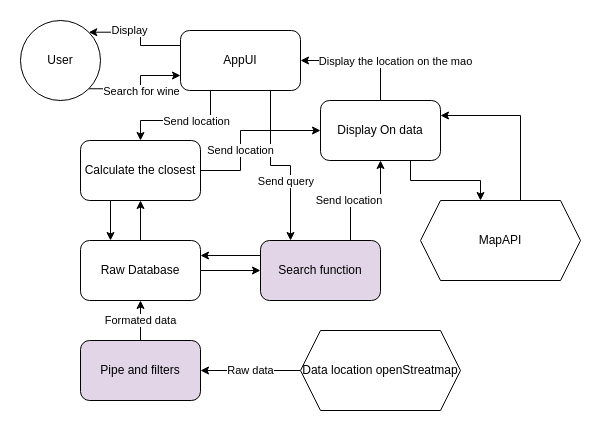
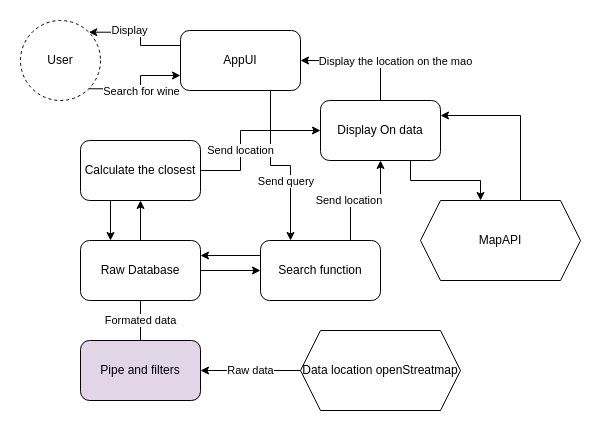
  <mxCell id="0" />
  <mxCell id="1" parent="0" />
- <mxCell id="2" style="edgeStyle=orthogonalEdgeStyle;rounded=0;orthogonalLoop=1;jettySize=auto;html=1;exitX=0.25;exitY=1;exitDx=0;exitDy=0;entryX=0.5;entryY=0;entryDx=0;entryDy=0;" parent="1" source="8" target="11" edge="1"><mxGeometry relative="1" as="geometry"><Array as="points"><mxPoint x="210" y="120" /><mxPoint x="140" y="120" /></Array></mxGeometry></mxCell>
- <mxCell id="3" value="Send location" style="edgeLabel;html=1;align=center;verticalAlign=middle;resizable=0;points=[];" vertex="1" connectable="0" parent="2"><mxGeometry x="-0.25" relative="1" as="geometry"><mxPoint as="offset" /></mxGeometry></mxCell>
  <mxCell id="4" style="edgeStyle=orthogonalEdgeStyle;rounded=0;orthogonalLoop=1;jettySize=auto;html=1;exitX=0.75;exitY=1;exitDx=0;exitDy=0;entryX=0.25;entryY=0;entryDx=0;entryDy=0;" parent="1" source="8" target="14" edge="1"><mxGeometry relative="1" as="geometry" /></mxCell>
  <mxCell id="5" value="Send query&amp;nbsp;" style="edgeLabel;html=1;align=center;verticalAlign=middle;resizable=0;points=[];" vertex="1" connectable="0" parent="4"><mxGeometry x="0.071" y="-3" relative="1" as="geometry"><mxPoint y="12" as="offset" /></mxGeometry></mxCell>
  <mxCell id="6" style="edgeStyle=orthogonalEdgeStyle;rounded=0;orthogonalLoop=1;jettySize=auto;html=1;exitX=0;exitY=0.25;exitDx=0;exitDy=0;entryX=1;entryY=0;entryDx=0;entryDy=0;" edge="1" parent="1" source="8" target="28"><mxGeometry relative="1" as="geometry" /></mxCell>
  <mxCell id="7" value="Display" style="edgeLabel;html=1;align=center;verticalAlign=middle;resizable=0;points=[];" vertex="1" connectable="0" parent="6"><mxGeometry x="0.244" y="-2" relative="1" as="geometry"><mxPoint as="offset" /></mxGeometry></mxCell>
  <mxCell id="8" value="AppUI" style="rounded=1;whiteSpace=wrap;html=1;" parent="1" vertex="1"><mxGeometry x="180" y="30" width="120" height="60" as="geometry" /></mxCell>
  <mxCell id="9" value="Send location" style="edgeStyle=orthogonalEdgeStyle;rounded=0;orthogonalLoop=1;jettySize=auto;html=1;exitX=1;exitY=0.5;exitDx=0;exitDy=0;entryX=0;entryY=0.5;entryDx=0;entryDy=0;" parent="1" source="11" target="21" edge="1"><mxGeometry x="-0.25" relative="1" as="geometry"><Array as="points"><mxPoint x="240" y="170" /><mxPoint x="240" y="130" /></Array><mxPoint as="offset" /></mxGeometry></mxCell>
  <mxCell id="10" style="edgeStyle=orthogonalEdgeStyle;rounded=0;orthogonalLoop=1;jettySize=auto;html=1;exitX=0.25;exitY=1;exitDx=0;exitDy=0;entryX=0.25;entryY=0;entryDx=0;entryDy=0;" parent="1" source="11" target="17" edge="1"><mxGeometry relative="1" as="geometry" /></mxCell>
  <mxCell id="11" value="Calculate the closest" style="rounded=1;whiteSpace=wrap;html=1;" parent="1" vertex="1"><mxGeometry x="80" y="140" width="120" height="60" as="geometry" /></mxCell>
  <mxCell id="12" value="Send location&amp;nbsp;" style="edgeStyle=orthogonalEdgeStyle;rounded=0;orthogonalLoop=1;jettySize=auto;html=1;exitX=0.5;exitY=0;exitDx=0;exitDy=0;entryX=0.5;entryY=1;entryDx=0;entryDy=0;" parent="1" source="14" target="21" edge="1"><mxGeometry relative="1" as="geometry"><Array as="points"><mxPoint x="350" y="240" /><mxPoint x="350" y="200" /><mxPoint x="380" y="200" /></Array></mxGeometry></mxCell>
  <mxCell id="13" style="edgeStyle=orthogonalEdgeStyle;rounded=0;orthogonalLoop=1;jettySize=auto;html=1;exitX=0;exitY=0.25;exitDx=0;exitDy=0;entryX=1;entryY=0.25;entryDx=0;entryDy=0;" parent="1" source="14" target="17" edge="1"><mxGeometry relative="1" as="geometry" /></mxCell>
- <mxCell id="14" value="Search function" style="rounded=1;whiteSpace=wrap;html=1;fillColor=#e1d5e7;" parent="1" vertex="1"><mxGeometry x="260" y="240" width="120" height="60" as="geometry" /></mxCell>
+ <mxCell id="14" value="Search function" style="rounded=1;whiteSpace=wrap;html=1;" parent="1" vertex="1"><mxGeometry x="260" y="240" width="120" height="60" as="geometry" /></mxCell>
  <mxCell id="15" style="edgeStyle=orthogonalEdgeStyle;rounded=0;orthogonalLoop=1;jettySize=auto;html=1;exitX=0.25;exitY=0;exitDx=0;exitDy=0;" parent="1" source="17" target="11" edge="1"><mxGeometry relative="1" as="geometry"><Array as="points"><mxPoint x="140" y="240" /></Array></mxGeometry></mxCell>
  <mxCell id="16" style="edgeStyle=orthogonalEdgeStyle;rounded=0;orthogonalLoop=1;jettySize=auto;html=1;exitX=1;exitY=0.5;exitDx=0;exitDy=0;" parent="1" source="17" target="14" edge="1"><mxGeometry relative="1" as="geometry" /></mxCell>
  <mxCell id="17" value="Raw Database" style="rounded=1;whiteSpace=wrap;html=1;" parent="1" vertex="1"><mxGeometry x="80" y="240" width="120" height="60" as="geometry" /></mxCell>
  <mxCell id="18" style="edgeStyle=orthogonalEdgeStyle;rounded=0;orthogonalLoop=1;jettySize=auto;html=1;exitX=0.5;exitY=0;exitDx=0;exitDy=0;entryX=1;entryY=0.5;entryDx=0;entryDy=0;" parent="1" source="21" target="8" edge="1"><mxGeometry relative="1" as="geometry" /></mxCell>
  <mxCell id="19" value="Display the location on the mao" style="edgeLabel;html=1;align=center;verticalAlign=middle;resizable=0;points=[];" vertex="1" connectable="0" parent="18"><mxGeometry x="0.2" y="3" relative="1" as="geometry"><mxPoint x="46" y="-3" as="offset" /></mxGeometry></mxCell>
  <mxCell id="20" style="edgeStyle=orthogonalEdgeStyle;rounded=0;orthogonalLoop=1;jettySize=auto;html=1;exitX=0.75;exitY=1;exitDx=0;exitDy=0;entryX=0.375;entryY=0;entryDx=0;entryDy=0;" edge="1" parent="1" source="21" target="30"><mxGeometry relative="1" as="geometry" /></mxCell>
  <mxCell id="21" value="Display On data" style="rounded=1;whiteSpace=wrap;html=1;" parent="1" vertex="1"><mxGeometry x="320" y="100" width="120" height="60" as="geometry" /></mxCell>
- <mxCell id="22" value="Formated data" style="edgeStyle=orthogonalEdgeStyle;rounded=0;orthogonalLoop=1;jettySize=auto;html=1;exitX=0.5;exitY=0;exitDx=0;exitDy=0;" edge="1" parent="1" source="23" target="17"><mxGeometry relative="1" as="geometry" /></mxCell>
+ <mxCell id="22" value="Formated data" style="edgeStyle=orthogonalEdgeStyle;rounded=0;orthogonalLoop=1;jettySize=auto;html=1;exitX=0.5;exitY=0;exitDx=0;exitDy=0;endArrow=none;" edge="1" parent="1" source="23" target="17"><mxGeometry relative="1" as="geometry" /></mxCell>
  <mxCell id="23" value="Pipe and filters" style="rounded=1;whiteSpace=wrap;html=1;fillColor=#e1d5e7;" vertex="1" parent="1"><mxGeometry x="80" y="340" width="120" height="60" as="geometry" /></mxCell>
  <mxCell id="24" value="Raw data" style="edgeStyle=orthogonalEdgeStyle;rounded=0;orthogonalLoop=1;jettySize=auto;html=1;exitX=0;exitY=0.5;exitDx=0;exitDy=0;entryX=1;entryY=0.5;entryDx=0;entryDy=0;" edge="1" parent="1" source="25" target="23"><mxGeometry relative="1" as="geometry" /></mxCell>
  <mxCell id="25" value="Data location openStreatmap" style="shape=hexagon;perimeter=hexagonPerimeter2;whiteSpace=wrap;html=1;fixedSize=1;" vertex="1" parent="1"><mxGeometry x="300" y="330" width="160" height="80" as="geometry" /></mxCell>
  <mxCell id="26" style="edgeStyle=orthogonalEdgeStyle;rounded=0;orthogonalLoop=1;jettySize=auto;html=1;exitX=1;exitY=1;exitDx=0;exitDy=0;entryX=0;entryY=0.75;entryDx=0;entryDy=0;" edge="1" parent="1" source="28" target="8"><mxGeometry relative="1" as="geometry" /></mxCell>
  <mxCell id="27" value="Search for wine" style="edgeLabel;html=1;align=center;verticalAlign=middle;resizable=0;points=[];" vertex="1" connectable="0" parent="26"><mxGeometry x="-0.015" y="-5" relative="1" as="geometry"><mxPoint x="-5" y="2" as="offset" /></mxGeometry></mxCell>
- <mxCell id="28" value="User" style="ellipse;whiteSpace=wrap;html=1;aspect=fixed;" vertex="1" parent="1"><mxGeometry x="20" y="20" width="80" height="80" as="geometry" /></mxCell>
+ <mxCell id="28" value="User" style="ellipse;whiteSpace=wrap;html=1;aspect=fixed;dashed=1;" vertex="1" parent="1"><mxGeometry x="20" y="20" width="80" height="80" as="geometry" /></mxCell>
  <mxCell id="29" style="edgeStyle=orthogonalEdgeStyle;rounded=0;orthogonalLoop=1;jettySize=auto;html=1;exitX=0.625;exitY=0;exitDx=0;exitDy=0;entryX=1;entryY=0.25;entryDx=0;entryDy=0;" edge="1" parent="1" source="30" target="21"><mxGeometry relative="1" as="geometry" /></mxCell>
  <mxCell id="30" value="MapAPI" style="shape=hexagon;perimeter=hexagonPerimeter2;whiteSpace=wrap;html=1;fixedSize=1;" vertex="1" parent="1"><mxGeometry x="420" y="200" width="160" height="80" as="geometry" /></mxCell>
